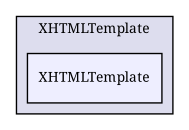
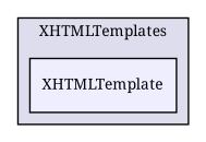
  digraph {
    compound=true
    fontname="Noto Serif"
    n1 [fillcolor="#eeeeff" fontname="Noto Serif" fontsize=10 label=XHTMLTemplate pencolor=black shape=box style=filled]
    subgraph cluster_1 {
      bgcolor="#ddddee"
      fontsize=10
-     label=XHTMLTemplate
+     label=XHTMLTemplates
      pencolor=black
      n1
    }
  }
